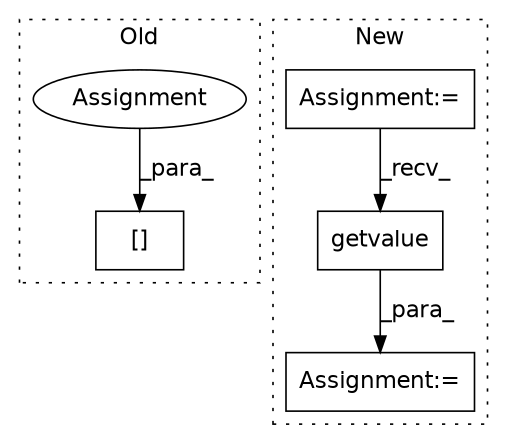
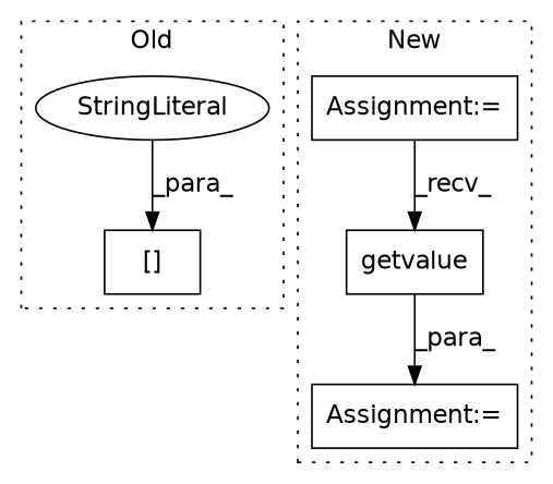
  digraph {
    fontname="DejaVu Sans"
    node [a=7 l=10 shape=box fontname="DejaVu Sans"]
    edge [fontname="DejaVu Sans"]
    n1 [a=2 l="15,1" label="[]" s="33474,33499"]
-   n2 [a=45 label=Assignment s=33489 shape=ellipse]
+   n2 [a=45 label=StringLiteral s=33489 shape=ellipse]
    n3 [a=32 label=getvalue s=33957]
    n4 [l=2 label="Assignment:=" s=31771]
    n5 [l=1 label="Assignment:=" s=33952]
    subgraph cluster_1 {
      label=Old
      style=dotted
      n1
      n2
    }
    subgraph cluster_2 {
      label=New
      style=dotted
      n3
      n4
      n5
    }
    n2 -> n1 [label=_para_]
    n3 -> n5 [label=_para_]
    n4 -> n3 [label=_recv_]
  }
